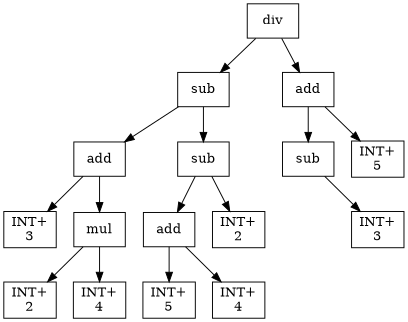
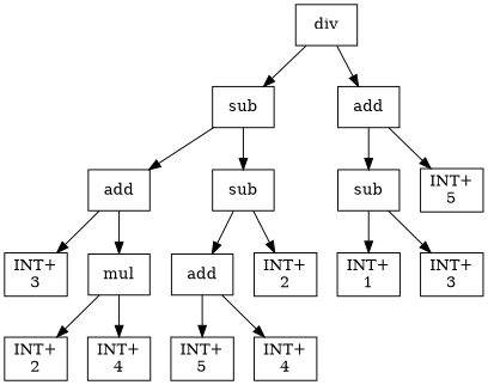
  digraph {
    node [shape=box]
    n1 [label=div]
    n2 [label=sub]
    n3 [label=add]
    n4 [label=add]
    n5 [label=sub]
    n6 [label="INT+\n3"]
    n7 [label=mul]
    n8 [label="INT+\n2"]
    n9 [label="INT+\n4"]
    n10 [label=add]
    n11 [label="INT+\n2"]
    n12 [label="INT+\n5"]
    n13 [label="INT+\n4"]
    n14 [label=sub]
    n15 [label="INT+\n5"]
+   n16 [label="INT+\n1"]
    n17 [label="INT+\n3"]
    n1 -> n2
    n1 -> n3
    n2 -> n4
    n2 -> n5
    n3 -> n14
    n3 -> n15
    n4 -> n6
    n4 -> n7
    n5 -> n10
    n5 -> n11
    n7 -> n8
    n7 -> n9
    n10 -> n12
    n10 -> n13
+   n14 -> n16
    n14 -> n17
  }
